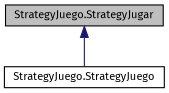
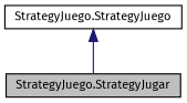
  digraph {
    fontname="Fira Sans"
    node [color=black fontname="Fira Sans" fontsize=10 shape=record style=filled]
    n1 [fillcolor=grey75 fontcolor=black height=0.2 label="StrategyJuego.StrategyJugar" width=0.4]
    n2 [fillcolor=white height=0.2 label="StrategyJuego.StrategyJuego" width=0.4]
-   n1 -> n2 [color=midnightblue dir=back fontname="Fira Sans" fontsize=10 labelfontname=Helvetica labelfontsize=10 style=solid]
+   n2 -> n1 [color=midnightblue dir=back fontname="Fira Sans" fontsize=10 labelfontname=Helvetica labelfontsize=10 style=solid]
  }
